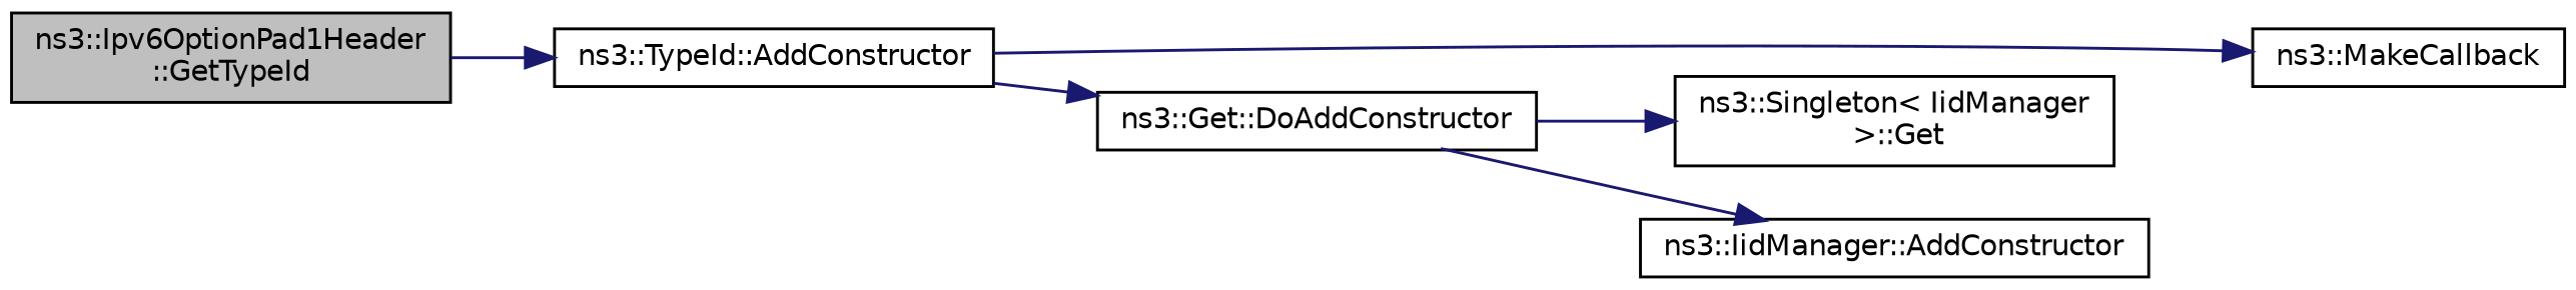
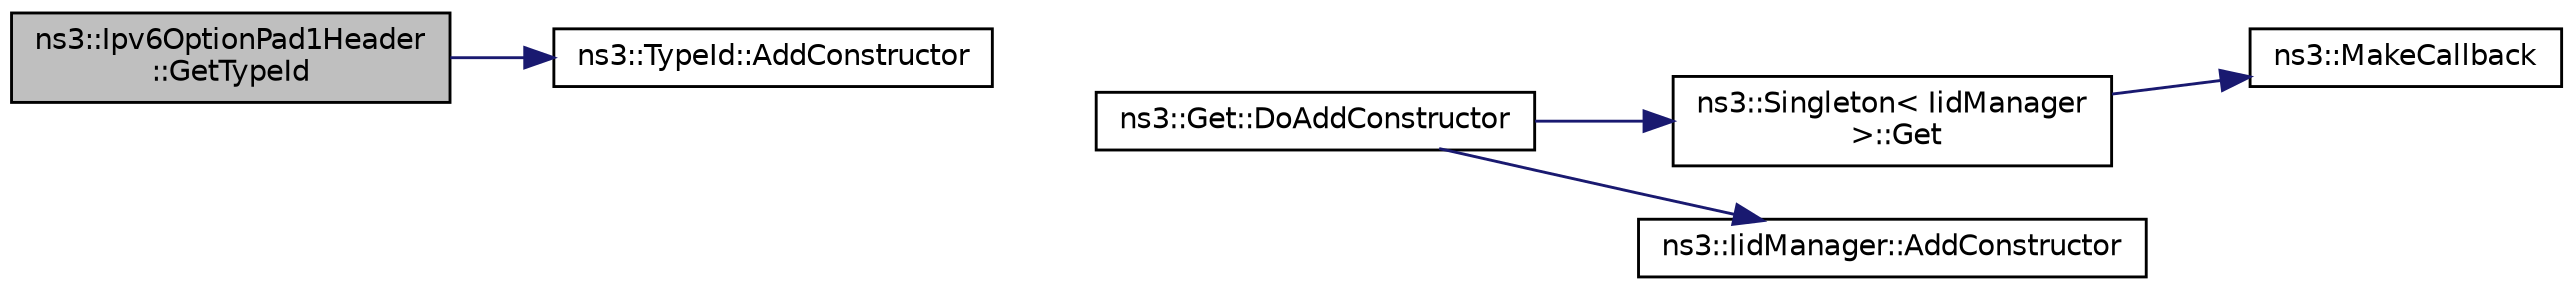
  digraph {
    rankdir=LR
    node [color=black fillcolor=white fontname=Helvetica fontsize=10 shape=record style=filled]
    edge [color=midnightblue fontname=Helvetica fontsize=10 labelfontname=Helvetica labelfontsize=10 style=solid]
    n1 [fillcolor=grey75 fontcolor=black height=0.2 label="ns3::Ipv6OptionPad1Header\l::GetTypeId" width=0.4]
    n2 [height=0.2 label="ns3::TypeId::AddConstructor" width=0.4]
    n3 [height=0.2 label="ns3::MakeCallback" width=0.4]
    n4 [height=0.2 label="ns3::Get::DoAddConstructor" width=0.4]
    n5 [height=0.2 label="ns3::Singleton\< IidManager\l \>::Get" width=0.4]
    n6 [height=0.2 label="ns3::IidManager::AddConstructor" width=0.4]
    n1 -> n2
-   n2 -> n3
-   n2 -> n4
+   n5 -> n3
    n4 -> n5
    n4 -> n6
  }
